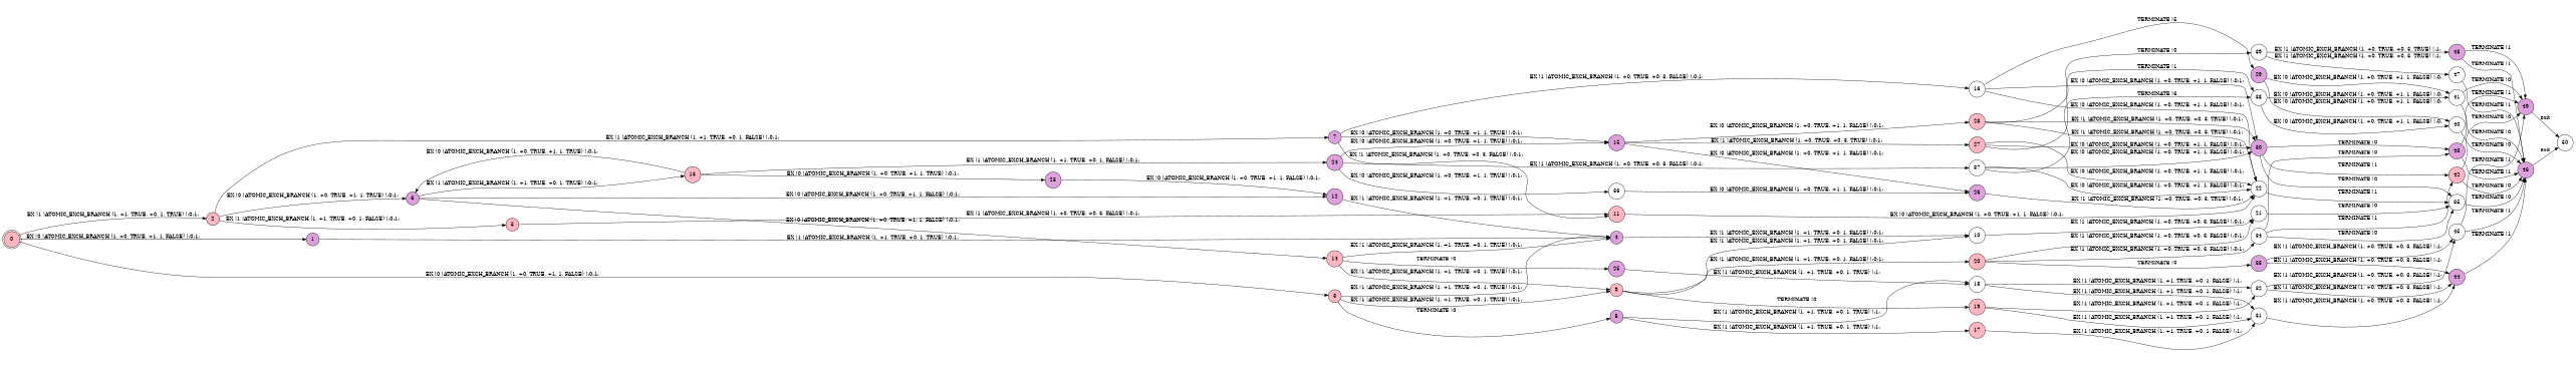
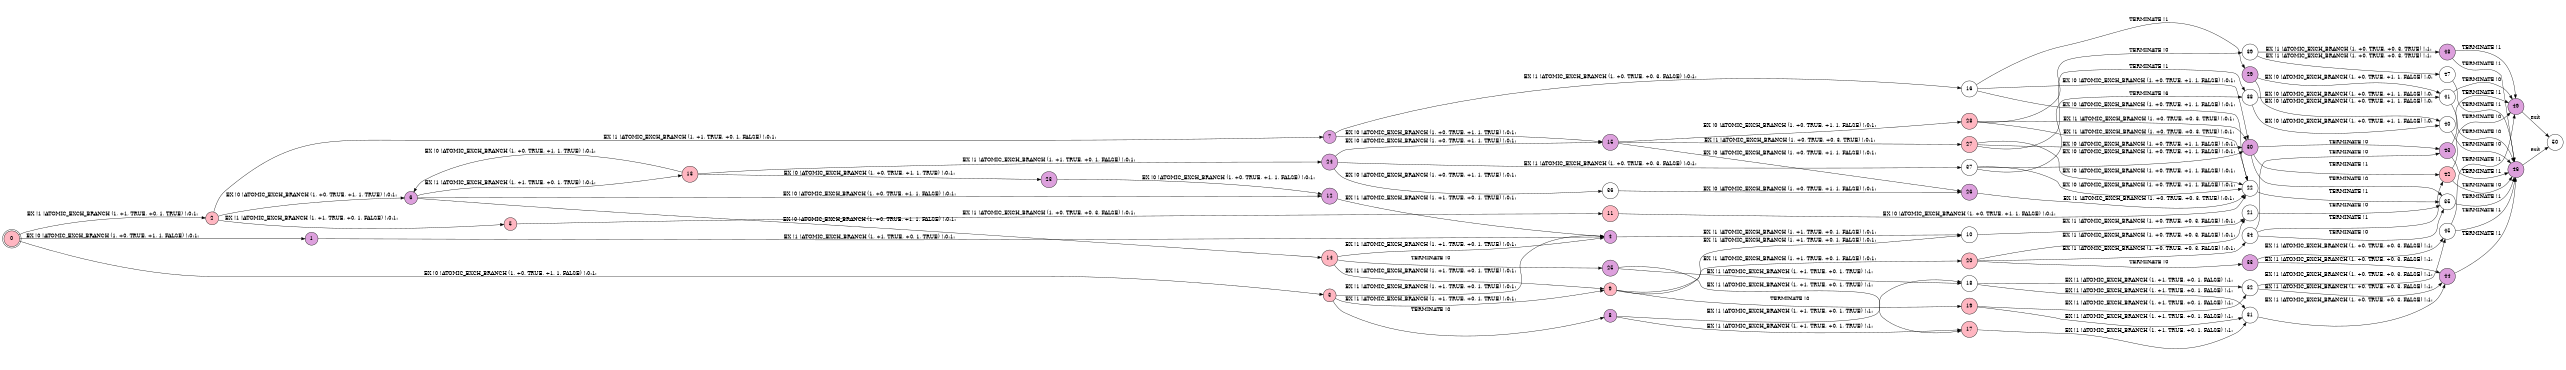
  digraph {
    rankdir=LR
    node [fillcolor=plum shape=circle style=filled]
    0 [fillcolor=lightpink peripheries=2]
    1
    2 [fillcolor=lightpink]
    3 [fillcolor=lightpink]
    4
    5 [fillcolor=lightpink]
    6
    7
    8
    9 [fillcolor=lightpink]
    10 [fillcolor=white]
    11 [fillcolor=lightpink]
    12
    13 [fillcolor=lightpink]
    14 [fillcolor=lightpink]
    15
    16 [fillcolor=white]
    17 [fillcolor=lightpink]
    18 [fillcolor=white]
    19 [fillcolor=lightpink]
    20 [fillcolor=lightpink]
    21 [fillcolor=white]
    22 [fillcolor=white]
    23
    24
    25
    26
    27 [fillcolor=lightpink]
    28 [fillcolor=lightpink]
    29
    30
    31 [fillcolor=white]
    32 [fillcolor=white]
    33
    34 [fillcolor=white]
    35 [fillcolor=white]
    36 [fillcolor=white]
    37 [fillcolor=white]
    38 [fillcolor=white]
    39 [fillcolor=white]
    40 [fillcolor=white]
    41 [fillcolor=white]
    42 [fillcolor=lightpink]
    43
    44
    45 [fillcolor=white]
    46
    47 [fillcolor=white]
    48
    49
    50 [fillcolor=white]
    0 -> 1 [label="EX !0 !ATOMIC_EXCH_BRANCH (1, +0, TRUE, +1, 1, FALSE) !:0:1:"]
    0 -> 2 [label="EX !1 !ATOMIC_EXCH_BRANCH (1, +1, TRUE, +0, 1, TRUE) !:0:1:"]
    0 -> 3 [label="EX !0 !ATOMIC_EXCH_BRANCH (1, +0, TRUE, +1, 1, FALSE) !:0:1:"]
    1 -> 4 [label="EX !1 !ATOMIC_EXCH_BRANCH (1, +1, TRUE, +0, 1, TRUE) !:0:1:"]
    2 -> 5 [label="EX !1 !ATOMIC_EXCH_BRANCH (1, +1, TRUE, +0, 1, FALSE) !:0:1:"]
    2 -> 6 [label="EX !0 !ATOMIC_EXCH_BRANCH (1, +0, TRUE, +1, 1, TRUE) !:0:1:"]
    2 -> 7 [label="EX !1 !ATOMIC_EXCH_BRANCH (1, +1, TRUE, +0, 1, FALSE) !:0:1:"]
    3 -> 4 [label="EX !1 !ATOMIC_EXCH_BRANCH (1, +1, TRUE, +0, 1, TRUE) !:0:1:"]
    3 -> 8 [label="TERMINATE !0"]
    3 -> 9 [label="EX !1 !ATOMIC_EXCH_BRANCH (1, +1, TRUE, +0, 1, TRUE) !:0:1:"]
    4 -> 10 [label="EX !1 !ATOMIC_EXCH_BRANCH (1, +1, TRUE, +0, 1, FALSE) !:0:1:"]
    5 -> 11 [label="EX !1 !ATOMIC_EXCH_BRANCH (1, +0, TRUE, +0, 3, FALSE) !:0:1:"]
    6 -> 12 [label="EX !0 !ATOMIC_EXCH_BRANCH (1, +0, TRUE, +1, 1, FALSE) !:0:1:"]
    6 -> 13 [label="EX !1 !ATOMIC_EXCH_BRANCH (1, +1, TRUE, +0, 1, TRUE) !:0:1:"]
    6 -> 14 [label="EX !0 !ATOMIC_EXCH_BRANCH (1, +0, TRUE, +1, 1, FALSE) !:0:1:"]
-   7 -> 11 [label="EX !1 !ATOMIC_EXCH_BRANCH (1, +0, TRUE, +0, 3, FALSE) !:0:1:"]
    7 -> 15 [label="EX !0 !ATOMIC_EXCH_BRANCH (1, +0, TRUE, +1, 1, TRUE) !:0:1:"]
    7 -> 16 [label="EX !1 !ATOMIC_EXCH_BRANCH (1, +0, TRUE, +0, 3, FALSE) !:0:1:"]
    8 -> 17 [label="EX !1 !ATOMIC_EXCH_BRANCH (1, +1, TRUE, +0, 1, TRUE) !:1:"]
    8 -> 18 [label="EX !1 !ATOMIC_EXCH_BRANCH (1, +1, TRUE, +0, 1, TRUE) !:1:"]
    9 -> 10 [label="EX !1 !ATOMIC_EXCH_BRANCH (1, +1, TRUE, +0, 1, FALSE) !:0:1:"]
    9 -> 19 [label="TERMINATE !0"]
    9 -> 20 [label="EX !1 !ATOMIC_EXCH_BRANCH (1, +1, TRUE, +0, 1, FALSE) !:0:1:"]
    10 -> 21 [label="EX !1 !ATOMIC_EXCH_BRANCH (1, +0, TRUE, +0, 3, FALSE) !:0:1:"]
    11 -> 22 [label="EX !0 !ATOMIC_EXCH_BRANCH (1, +0, TRUE, +1, 1, FALSE) !:0:1:"]
    12 -> 4 [label="EX !1 !ATOMIC_EXCH_BRANCH (1, +1, TRUE, +0, 1, TRUE) !:0:1:"]
    13 -> 6 [label="EX !0 !ATOMIC_EXCH_BRANCH (1, +0, TRUE, +1, 1, TRUE) !:0:1:"]
    13 -> 23 [label="EX !0 !ATOMIC_EXCH_BRANCH (1, +0, TRUE, +1, 1, TRUE) !:0:1:"]
    13 -> 24 [label="EX !1 !ATOMIC_EXCH_BRANCH (1, +1, TRUE, +0, 1, FALSE) !:0:1:"]
    14 -> 4 [label="EX !1 !ATOMIC_EXCH_BRANCH (1, +1, TRUE, +0, 1, TRUE) !:0:1:"]
    14 -> 9 [label="EX !1 !ATOMIC_EXCH_BRANCH (1, +1, TRUE, +0, 1, TRUE) !:0:1:"]
    14 -> 25 [label="TERMINATE !0"]
    15 -> 26 [label="EX !0 !ATOMIC_EXCH_BRANCH (1, +0, TRUE, +1, 1, FALSE) !:0:1:"]
    15 -> 27 [label="EX !1 !ATOMIC_EXCH_BRANCH (1, +0, TRUE, +0, 3, TRUE) !:0:1:"]
    15 -> 28 [label="EX !0 !ATOMIC_EXCH_BRANCH (1, +0, TRUE, +1, 1, FALSE) !:0:1:"]
    16 -> 22 [label="EX !0 !ATOMIC_EXCH_BRANCH (1, +0, TRUE, +1, 1, FALSE) !:0:1:"]
-   16 -> 29 [label="TERMINATE !5"]
+   16 -> 29 [label="TERMINATE !1"]
    16 -> 30 [label="EX !0 !ATOMIC_EXCH_BRANCH (1, +0, TRUE, +1, 1, FALSE) !:0:1:"]
    17 -> 31 [label="EX !1 !ATOMIC_EXCH_BRANCH (1, +1, TRUE, +0, 1, FALSE) !:1:"]
    18 -> 31 [label="EX !1 !ATOMIC_EXCH_BRANCH (1, +1, TRUE, +0, 1, FALSE) !:1:"]
    18 -> 32 [label="EX !1 !ATOMIC_EXCH_BRANCH (1, +1, TRUE, +0, 1, FALSE) !:1:"]
    19 -> 31 [label="EX !1 !ATOMIC_EXCH_BRANCH (1, +1, TRUE, +0, 1, FALSE) !:1:"]
    19 -> 32 [label="EX !1 !ATOMIC_EXCH_BRANCH (1, +1, TRUE, +0, 1, FALSE) !:1:"]
    20 -> 21 [label="EX !1 !ATOMIC_EXCH_BRANCH (1, +0, TRUE, +0, 3, FALSE) !:0:1:"]
    20 -> 33 [label="TERMINATE !0"]
    20 -> 34 [label="EX !1 !ATOMIC_EXCH_BRANCH (1, +0, TRUE, +0, 3, FALSE) !:0:1:"]
    21 -> 35 [label="TERMINATE !0"]
    22 -> 35 [label="TERMINATE !1"]
    23 -> 12 [label="EX !0 !ATOMIC_EXCH_BRANCH (1, +0, TRUE, +1, 1, FALSE) !:0:1:"]
    24 -> 15 [label="EX !0 !ATOMIC_EXCH_BRANCH (1, +0, TRUE, +1, 1, TRUE) !:0:1:"]
    24 -> 36 [label="EX !0 !ATOMIC_EXCH_BRANCH (1, +0, TRUE, +1, 1, TRUE) !:0:1:"]
    24 -> 37 [label="EX !1 !ATOMIC_EXCH_BRANCH (1, +0, TRUE, +0, 3, FALSE) !:0:1:"]
+   25 -> 17 [label="EX !1 !ATOMIC_EXCH_BRANCH (1, +1, TRUE, +0, 1, TRUE) !:1:"]
    25 -> 18 [label="EX !1 !ATOMIC_EXCH_BRANCH (1, +1, TRUE, +0, 1, TRUE) !:1:"]
    26 -> 22 [label="EX !1 !ATOMIC_EXCH_BRANCH (1, +0, TRUE, +0, 3, TRUE) !:0:1:"]
    27 -> 22 [label="EX !0 !ATOMIC_EXCH_BRANCH (1, +0, TRUE, +1, 1, FALSE) !:0:1:"]
    27 -> 30 [label="EX !0 !ATOMIC_EXCH_BRANCH (1, +0, TRUE, +1, 1, FALSE) !:0:1:"]
    27 -> 38 [label="TERMINATE !1"]
    28 -> 22 [label="EX !1 !ATOMIC_EXCH_BRANCH (1, +0, TRUE, +0, 3, TRUE) !:0:1:"]
    28 -> 30 [label="EX !1 !ATOMIC_EXCH_BRANCH (1, +0, TRUE, +0, 3, TRUE) !:0:1:"]
    28 -> 39 [label="TERMINATE !0"]
    29 -> 40 [label="EX !0 !ATOMIC_EXCH_BRANCH (1, +0, TRUE, +1, 1, FALSE) !:0:"]
    29 -> 41 [label="EX !0 !ATOMIC_EXCH_BRANCH (1, +0, TRUE, +1, 1, FALSE) !:0:"]
    30 -> 35 [label="TERMINATE !0"]
    30 -> 42 [label="TERMINATE !1"]
    30 -> 43 [label="TERMINATE !0"]
    31 -> 44 [label="EX !1 !ATOMIC_EXCH_BRANCH (1, +0, TRUE, +0, 3, FALSE) !:1:"]
    32 -> 44 [label="EX !1 !ATOMIC_EXCH_BRANCH (1, +0, TRUE, +0, 3, FALSE) !:1:"]
    32 -> 45 [label="EX !1 !ATOMIC_EXCH_BRANCH (1, +0, TRUE, +0, 3, FALSE) !:1:"]
    33 -> 44 [label="EX !1 !ATOMIC_EXCH_BRANCH (1, +0, TRUE, +0, 3, FALSE) !:1:"]
    33 -> 45 [label="EX !1 !ATOMIC_EXCH_BRANCH (1, +0, TRUE, +0, 3, FALSE) !:1:"]
    34 -> 35 [label="TERMINATE !0"]
    34 -> 42 [label="TERMINATE !1"]
    34 -> 43 [label="TERMINATE !0"]
-   35 -> 46 [label="TERMINATE !0"]
+   35 -> 46 [label="TERMINATE !1"]
    36 -> 26 [label="EX !0 !ATOMIC_EXCH_BRANCH (1, +0, TRUE, +1, 1, FALSE) !:0:1:"]
    37 -> 22 [label="EX !0 !ATOMIC_EXCH_BRANCH (1, +0, TRUE, +1, 1, FALSE) !:0:1:"]
    37 -> 30 [label="EX !0 !ATOMIC_EXCH_BRANCH (1, +0, TRUE, +1, 1, FALSE) !:0:1:"]
    37 -> 38 [label="TERMINATE !6"]
    38 -> 40 [label="EX !0 !ATOMIC_EXCH_BRANCH (1, +0, TRUE, +1, 1, FALSE) !:0:"]
    38 -> 41 [label="EX !0 !ATOMIC_EXCH_BRANCH (1, +0, TRUE, +1, 1, FALSE) !:0:"]
    39 -> 47 [label="EX !1 !ATOMIC_EXCH_BRANCH (1, +0, TRUE, +0, 3, TRUE) !:1:"]
    39 -> 48 [label="EX !1 !ATOMIC_EXCH_BRANCH (1, +0, TRUE, +0, 3, TRUE) !:1:"]
    40 -> 46 [label="TERMINATE !0"]
    41 -> 46 [label="TERMINATE !0"]
    41 -> 49 [label="TERMINATE !0"]
    42 -> 46 [label="TERMINATE !0"]
    42 -> 49 [label="TERMINATE !0"]
    43 -> 46 [label="TERMINATE !1"]
    43 -> 49 [label="TERMINATE !1"]
    44 -> 46 [label="TERMINATE !1"]
    45 -> 46 [label="TERMINATE !1"]
    45 -> 49 [label="TERMINATE !1"]
    46 -> 50 [label=exit]
    47 -> 46 [label="TERMINATE !1"]
    48 -> 46 [label="TERMINATE !1"]
    48 -> 49 [label="TERMINATE !1"]
    49 -> 50 [label=exit]
  }
